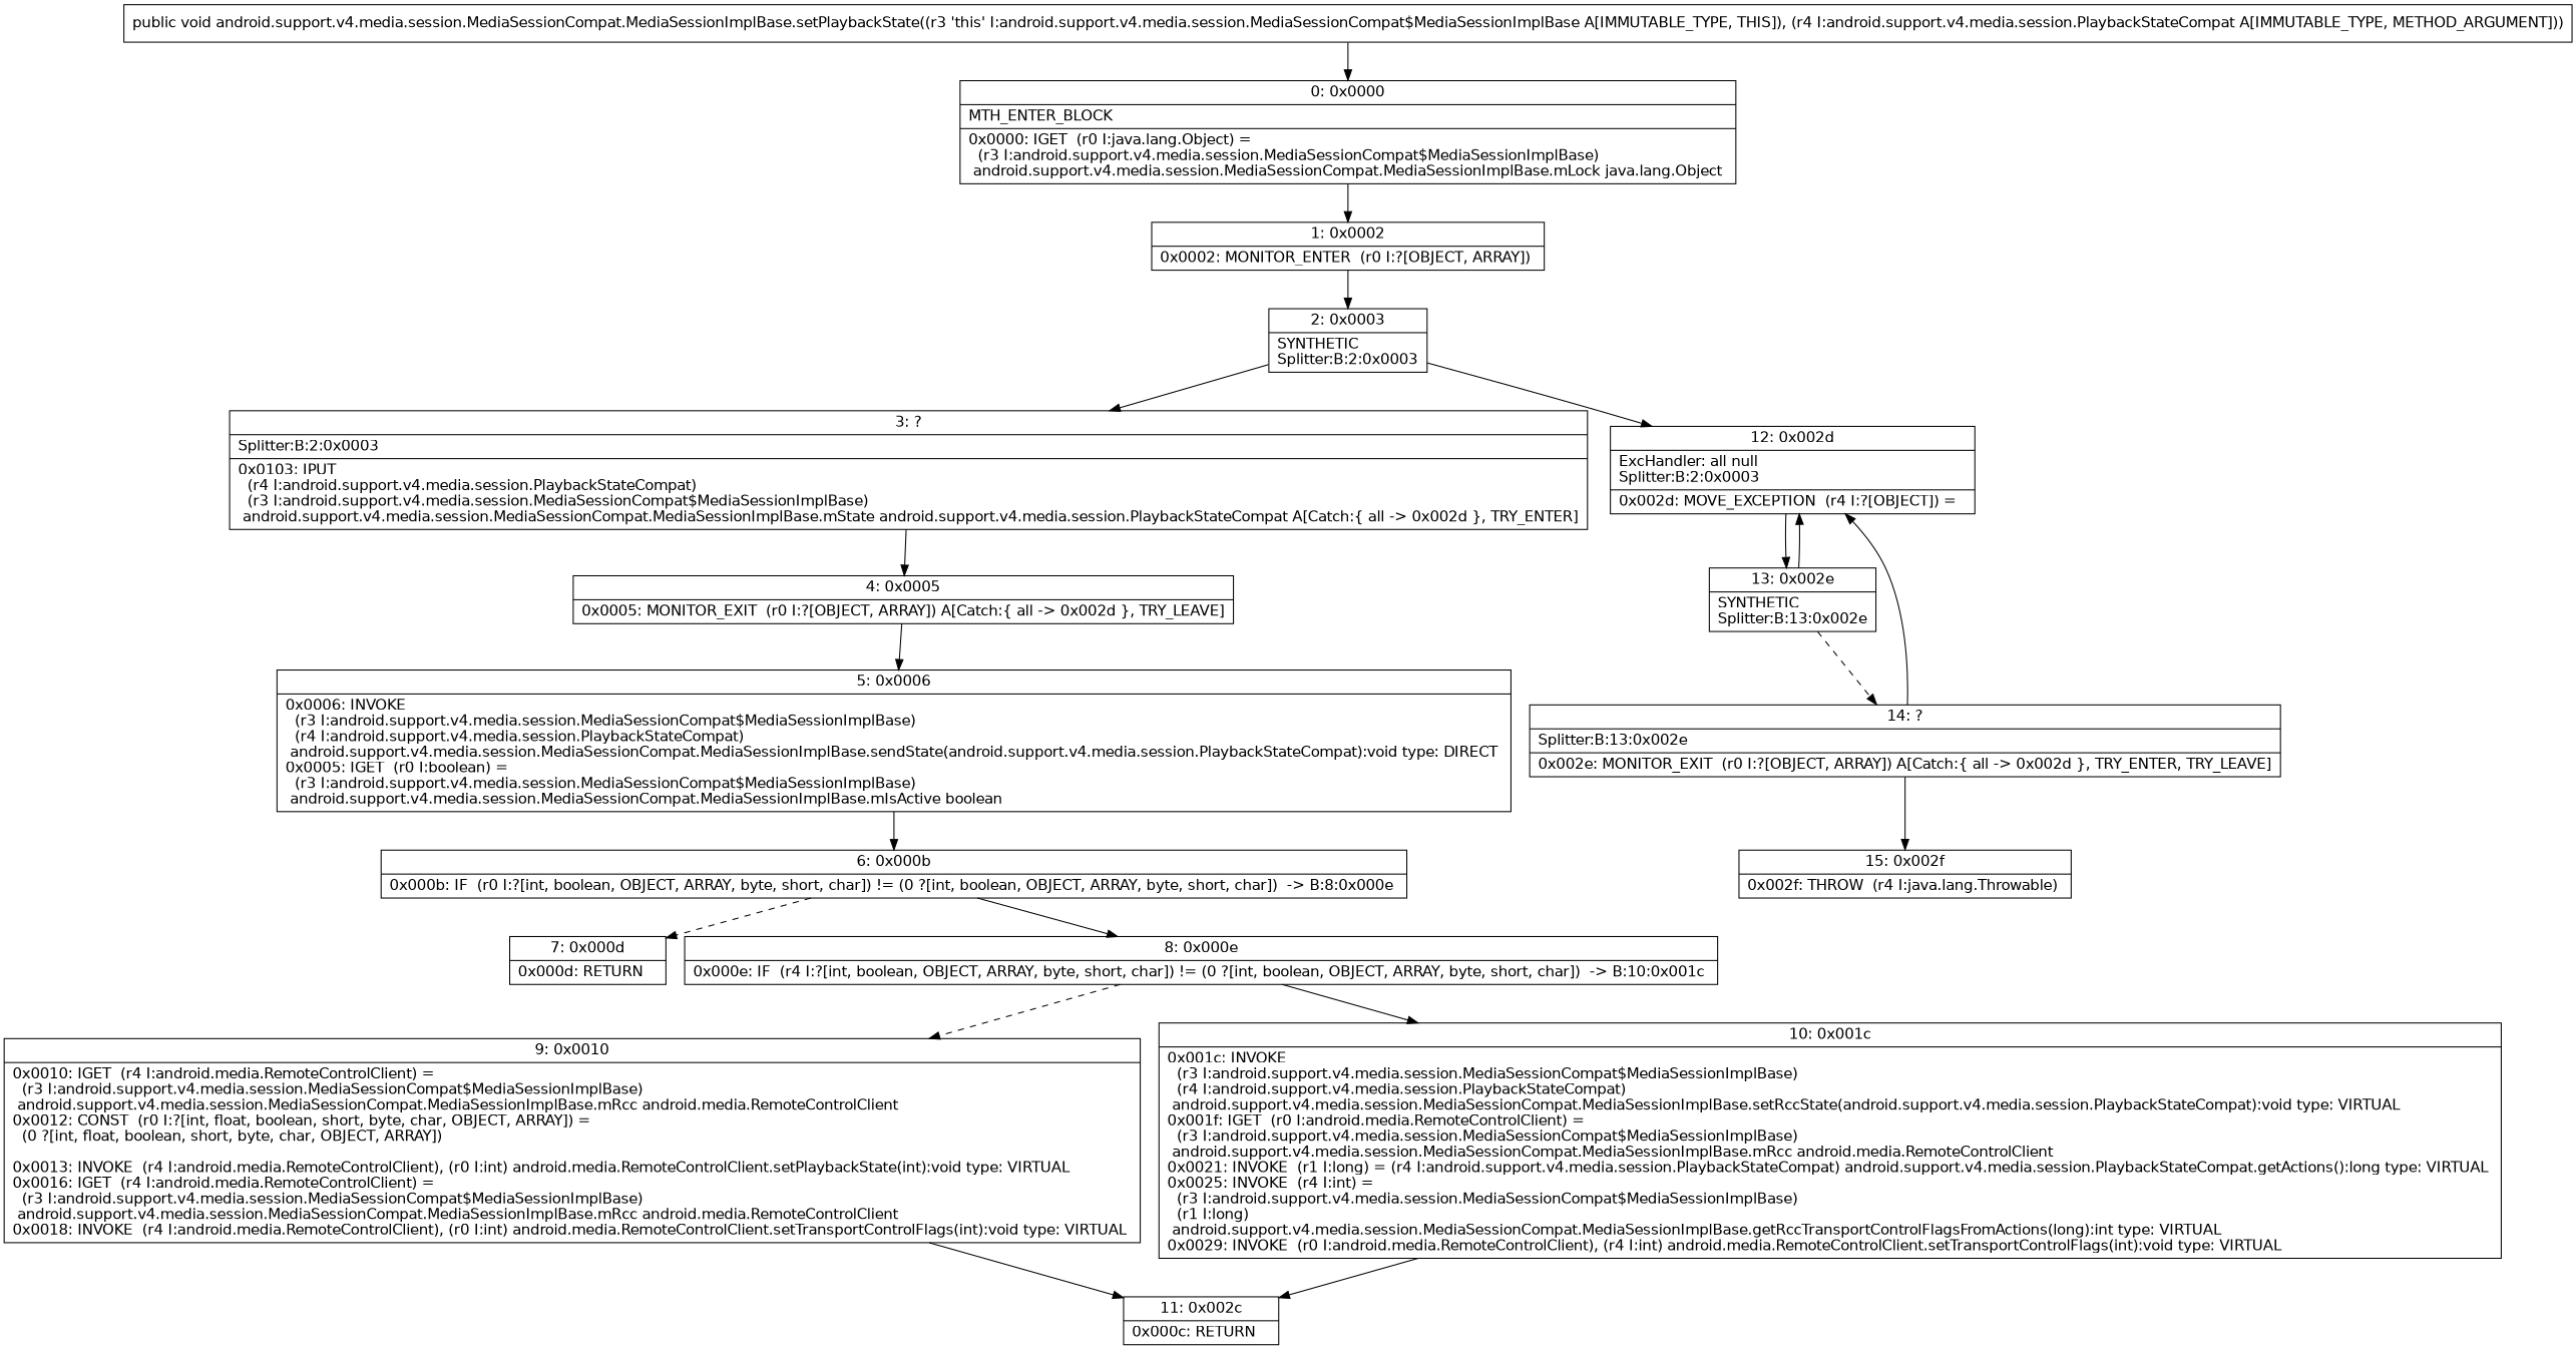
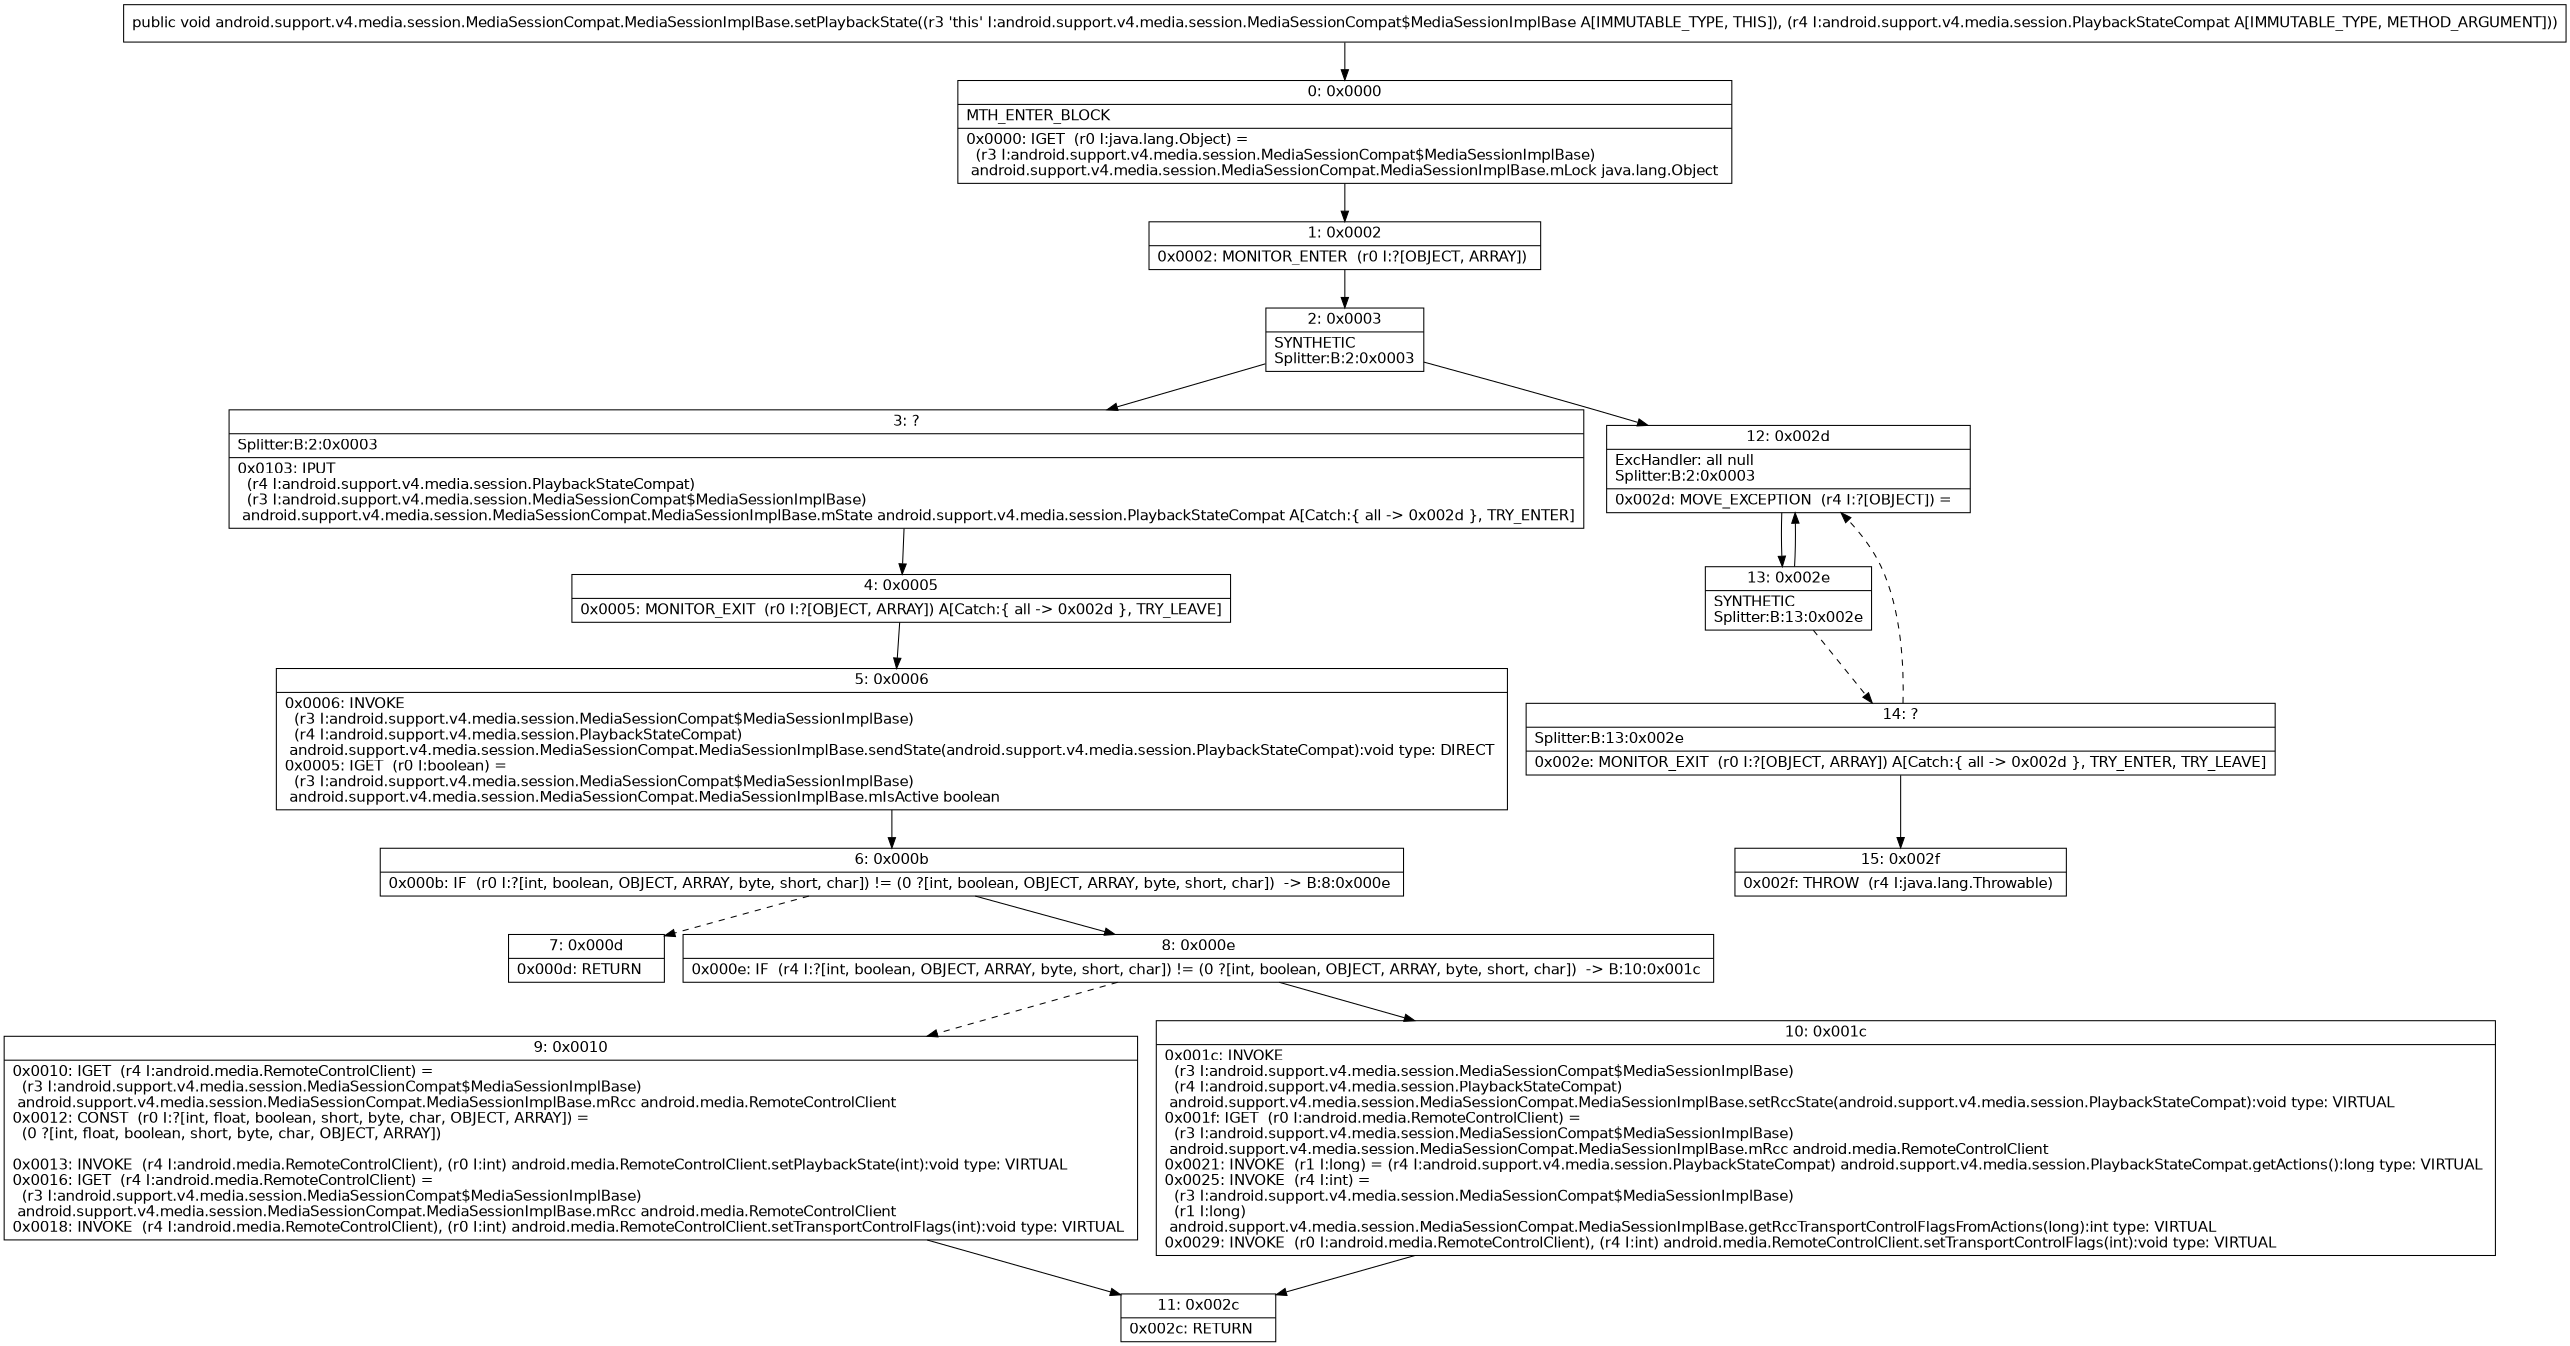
  digraph {
    fontname="DejaVu Sans"
    node [fontname="DejaVu Sans" shape=record]
    edge [fontname="DejaVu Sans"]
    n1 [label="{0\:\ 0x0000|MTH_ENTER_BLOCK\l|0x0000: IGET  (r0 I:java.lang.Object) = \l  (r3 I:android.support.v4.media.session.MediaSessionCompat$MediaSessionImplBase)\l android.support.v4.media.session.MediaSessionCompat.MediaSessionImplBase.mLock java.lang.Object \l}"]
    n2 [label="{1\:\ 0x0002|0x0002: MONITOR_ENTER  (r0 I:?[OBJECT, ARRAY]) \l}"]
    n3 [label="{2\:\ 0x0003|SYNTHETIC\lSplitter:B:2:0x0003\l}"]
    n4 [label="{3\:\ ?|Splitter:B:2:0x0003\l|0x0103: IPUT  \l  (r4 I:android.support.v4.media.session.PlaybackStateCompat)\l  (r3 I:android.support.v4.media.session.MediaSessionCompat$MediaSessionImplBase)\l android.support.v4.media.session.MediaSessionCompat.MediaSessionImplBase.mState android.support.v4.media.session.PlaybackStateCompat A[Catch:\{ all \-\> 0x002d \}, TRY_ENTER]\l}"]
    n5 [label="{12\:\ 0x002d|ExcHandler: all null\lSplitter:B:2:0x0003\l|0x002d: MOVE_EXCEPTION  (r4 I:?[OBJECT]) =  \l}"]
    n6 [label="{4\:\ 0x0005|0x0005: MONITOR_EXIT  (r0 I:?[OBJECT, ARRAY]) A[Catch:\{ all \-\> 0x002d \}, TRY_LEAVE]\l}"]
    n7 [label="{13\:\ 0x002e|SYNTHETIC\lSplitter:B:13:0x002e\l}"]
    n8 [label="{5\:\ 0x0006|0x0006: INVOKE  \l  (r3 I:android.support.v4.media.session.MediaSessionCompat$MediaSessionImplBase)\l  (r4 I:android.support.v4.media.session.PlaybackStateCompat)\l android.support.v4.media.session.MediaSessionCompat.MediaSessionImplBase.sendState(android.support.v4.media.session.PlaybackStateCompat):void type: DIRECT \l0x0005: IGET  (r0 I:boolean) = \l  (r3 I:android.support.v4.media.session.MediaSessionCompat$MediaSessionImplBase)\l android.support.v4.media.session.MediaSessionCompat.MediaSessionImplBase.mIsActive boolean \l}"]
    n9 [label="{6\:\ 0x000b|0x000b: IF  (r0 I:?[int, boolean, OBJECT, ARRAY, byte, short, char]) != (0 ?[int, boolean, OBJECT, ARRAY, byte, short, char])  \-\> B:8:0x000e \l}"]
    n10 [label="{7\:\ 0x000d|0x000d: RETURN   \l}"]
    n11 [label="{8\:\ 0x000e|0x000e: IF  (r4 I:?[int, boolean, OBJECT, ARRAY, byte, short, char]) != (0 ?[int, boolean, OBJECT, ARRAY, byte, short, char])  \-\> B:10:0x001c \l}"]
    n12 [label="{9\:\ 0x0010|0x0010: IGET  (r4 I:android.media.RemoteControlClient) = \l  (r3 I:android.support.v4.media.session.MediaSessionCompat$MediaSessionImplBase)\l android.support.v4.media.session.MediaSessionCompat.MediaSessionImplBase.mRcc android.media.RemoteControlClient \l0x0012: CONST  (r0 I:?[int, float, boolean, short, byte, char, OBJECT, ARRAY]) = \l  (0 ?[int, float, boolean, short, byte, char, OBJECT, ARRAY])\l \l0x0013: INVOKE  (r4 I:android.media.RemoteControlClient), (r0 I:int) android.media.RemoteControlClient.setPlaybackState(int):void type: VIRTUAL \l0x0016: IGET  (r4 I:android.media.RemoteControlClient) = \l  (r3 I:android.support.v4.media.session.MediaSessionCompat$MediaSessionImplBase)\l android.support.v4.media.session.MediaSessionCompat.MediaSessionImplBase.mRcc android.media.RemoteControlClient \l0x0018: INVOKE  (r4 I:android.media.RemoteControlClient), (r0 I:int) android.media.RemoteControlClient.setTransportControlFlags(int):void type: VIRTUAL \l}"]
    n13 [label="{10\:\ 0x001c|0x001c: INVOKE  \l  (r3 I:android.support.v4.media.session.MediaSessionCompat$MediaSessionImplBase)\l  (r4 I:android.support.v4.media.session.PlaybackStateCompat)\l android.support.v4.media.session.MediaSessionCompat.MediaSessionImplBase.setRccState(android.support.v4.media.session.PlaybackStateCompat):void type: VIRTUAL \l0x001f: IGET  (r0 I:android.media.RemoteControlClient) = \l  (r3 I:android.support.v4.media.session.MediaSessionCompat$MediaSessionImplBase)\l android.support.v4.media.session.MediaSessionCompat.MediaSessionImplBase.mRcc android.media.RemoteControlClient \l0x0021: INVOKE  (r1 I:long) = (r4 I:android.support.v4.media.session.PlaybackStateCompat) android.support.v4.media.session.PlaybackStateCompat.getActions():long type: VIRTUAL \l0x0025: INVOKE  (r4 I:int) = \l  (r3 I:android.support.v4.media.session.MediaSessionCompat$MediaSessionImplBase)\l  (r1 I:long)\l android.support.v4.media.session.MediaSessionCompat.MediaSessionImplBase.getRccTransportControlFlagsFromActions(long):int type: VIRTUAL \l0x0029: INVOKE  (r0 I:android.media.RemoteControlClient), (r4 I:int) android.media.RemoteControlClient.setTransportControlFlags(int):void type: VIRTUAL \l}"]
-   n14 [label="{11\:\ 0x002c|0x000c: RETURN   \l}"]
+   n14 [label="{11\:\ 0x002c|0x002c: RETURN   \l}"]
    n15 [label="{14\:\ ?|Splitter:B:13:0x002e\l|0x002e: MONITOR_EXIT  (r0 I:?[OBJECT, ARRAY]) A[Catch:\{ all \-\> 0x002d \}, TRY_ENTER, TRY_LEAVE]\l}"]
    n16 [label="{15\:\ 0x002f|0x002f: THROW  (r4 I:java.lang.Throwable) \l}"]
    n17 [label="{public void android.support.v4.media.session.MediaSessionCompat.MediaSessionImplBase.setPlaybackState((r3 'this' I:android.support.v4.media.session.MediaSessionCompat$MediaSessionImplBase A[IMMUTABLE_TYPE, THIS]), (r4 I:android.support.v4.media.session.PlaybackStateCompat A[IMMUTABLE_TYPE, METHOD_ARGUMENT])) }"]
    n1 -> n2
    n2 -> n3
    n3 -> n4
    n3 -> n5
    n4 -> n6
    n5 -> n7
    n6 -> n8
    n7 -> n5
    n7 -> n15 [style=dashed]
    n8 -> n9
    n9 -> n10 [style=dashed]
    n9 -> n11
    n11 -> n12 [style=dashed]
    n11 -> n13
    n12 -> n14
    n13 -> n14
-   n15 -> n5
+   n15 -> n5 [style=dashed]
    n15 -> n16
    n17 -> n1
  }
